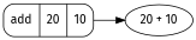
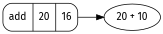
  digraph {
    compound=true
    rankdir=LR
    fontname="Fira Sans"
    node [fontname="Fira Sans"]
-   n1 [label="{add | 20 | 10}" shape=Mrecord]
+   n1 [label="{add | 20 | 16}" shape=Mrecord]
    n2 [label="20 + 10"]
    n1 -> n2 [fontname="Fira Sans"]
  }
